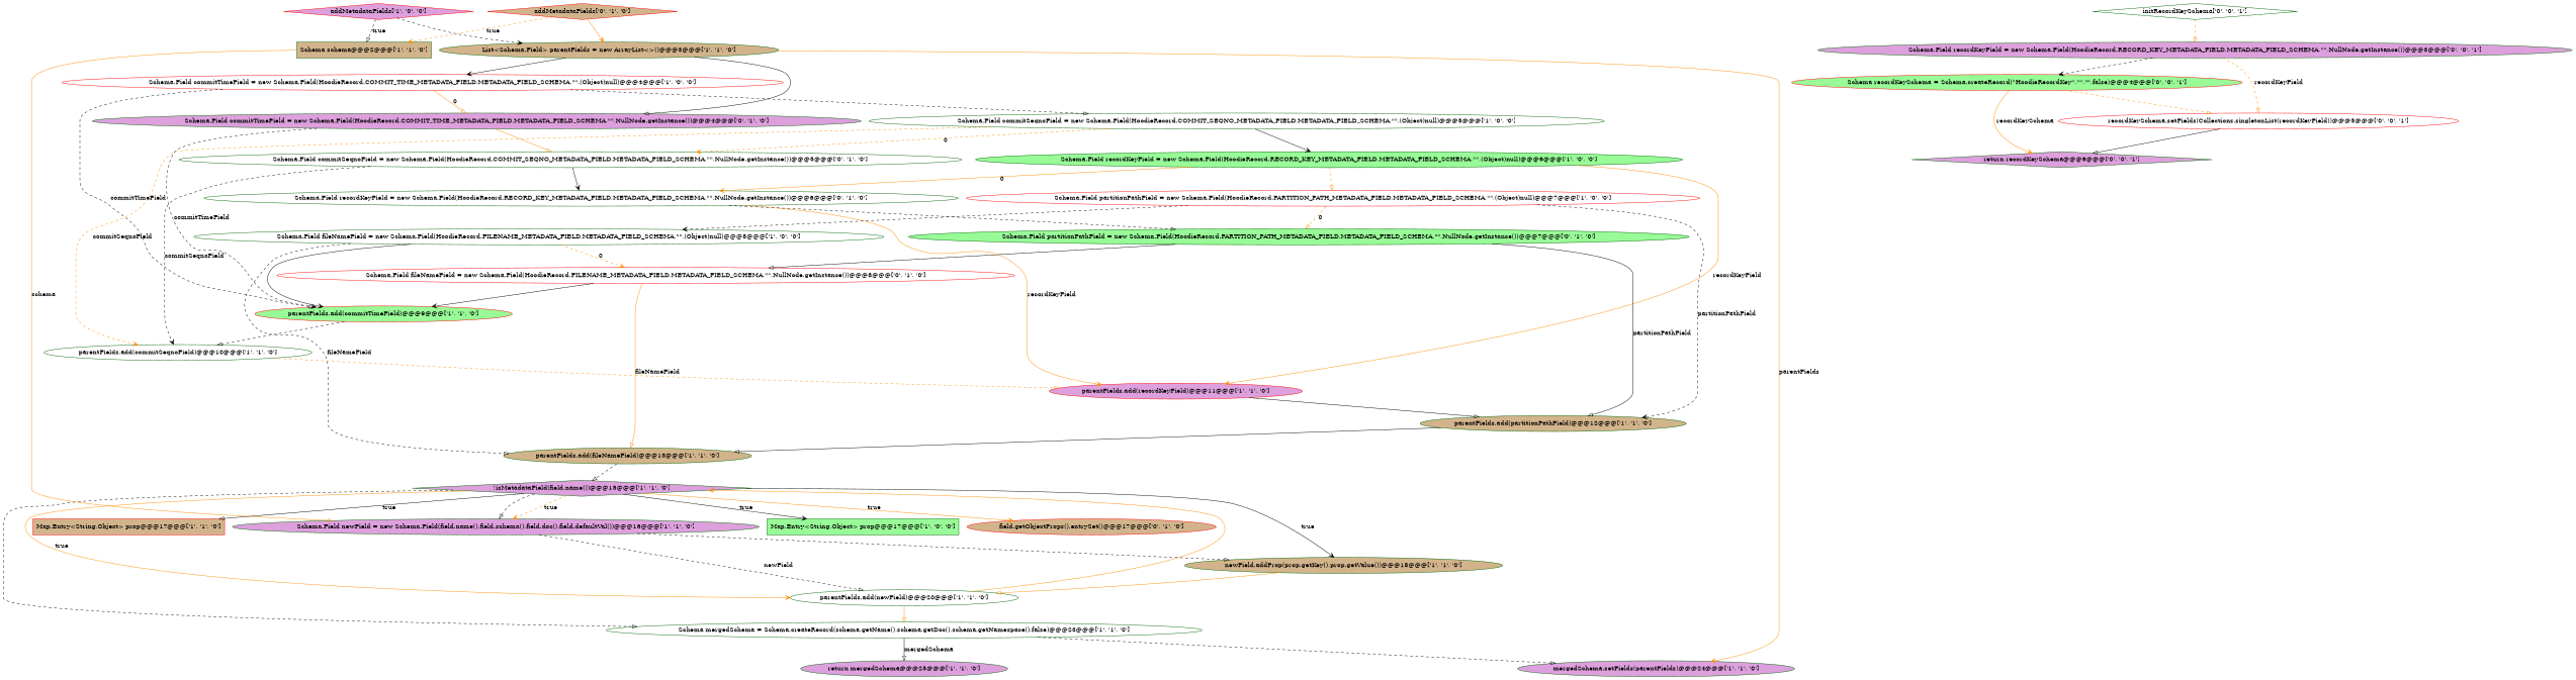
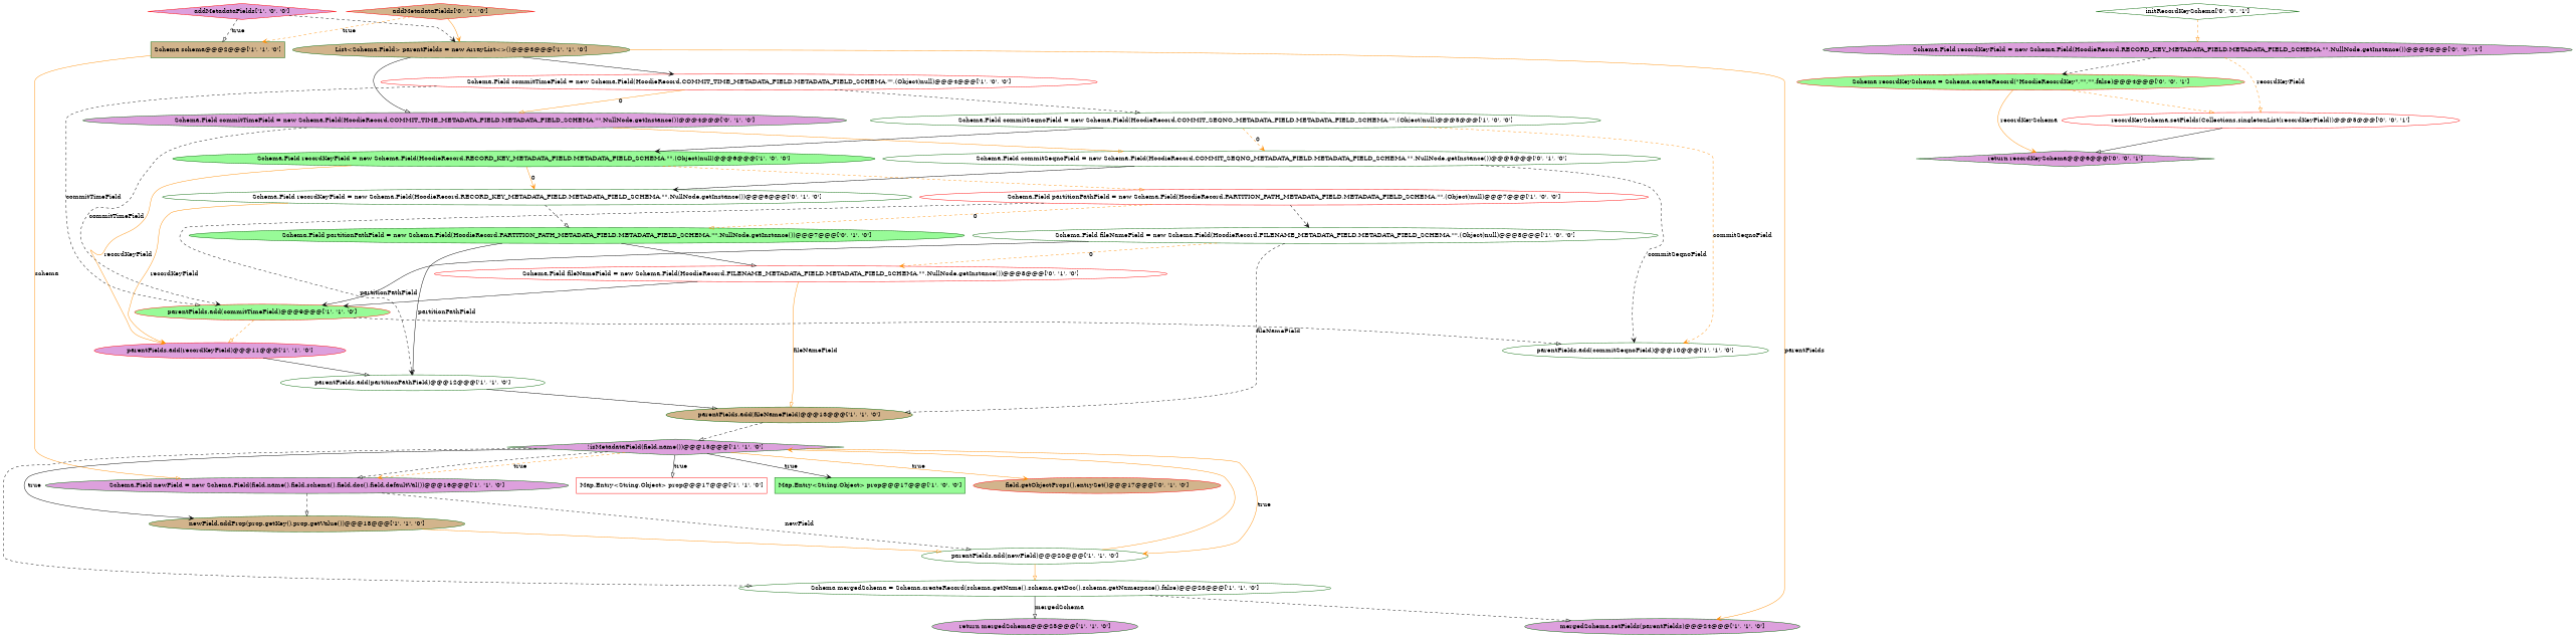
  digraph {
    node [color=darkgreen fillcolor=white shape=ellipse style=filled]
    edge [arrowhead=onormal color=black style=solid]
-   n1 [fillcolor=tan label="parentFields.add(partitionPathField)@@@12@@@['1', '1', '0']"]
+   n1 [label="parentFields.add(partitionPathField)@@@12@@@['1', '1', '0']"]
    n2 [fillcolor=tan label="parentFields.add(fileNameField)@@@13@@@['1', '1', '0']"]
    n3 [fillcolor=plum label="!isMetadataField(field.name())@@@15@@@['1', '1', '0']" shape=diamond]
    n4 [label="parentFields.add(newField)@@@20@@@['1', '1', '0']"]
    n5 [label="Schema mergedSchema = Schema.createRecord(schema.getName(),schema.getDoc(),schema.getNamespace(),false)@@@23@@@['1', '1', '0']"]
-   n6 [color=red fillcolor=tan label="Map.Entry<String,Object> prop@@@17@@@['1', '1', '0']" shape=box]
+   n6 [color=red label="Map.Entry<String,Object> prop@@@17@@@['1', '1', '0']" shape=box]
    n7 [fillcolor=plum label="Schema.Field newField = new Schema.Field(field.name(),field.schema(),field.doc(),field.defaultVal())@@@16@@@['1', '1', '0']"]
    n8 [fillcolor=palegreen label="Map.Entry<String,Object> prop@@@17@@@['1', '0', '0']" shape=box]
    n9 [color=red fillcolor=tan label="field.getObjectProps().entrySet()@@@17@@@['0', '1', '0']"]
    n10 [fillcolor=tan label="newField.addProp(prop.getKey(),prop.getValue())@@@18@@@['1', '1', '0']"]
    n11 [fillcolor=plum label="return mergedSchema@@@25@@@['1', '1', '0']"]
    n12 [fillcolor=plum label="mergedSchema.setFields(parentFields)@@@24@@@['1', '1', '0']"]
    n13 [color=red fillcolor=palegreen label="parentFields.add(commitTimeField)@@@9@@@['1', '1', '0']"]
    n14 [label="parentFields.add(commitSeqnoField)@@@10@@@['1', '1', '0']"]
    n15 [color=red fillcolor=plum label="parentFields.add(recordKeyField)@@@11@@@['1', '1', '0']"]
    n16 [fillcolor=plum label="return recordKeySchema@@@6@@@['0', '0', '1']" shape=diamond]
    n17 [color=red fillcolor=palegreen label="Schema recordKeySchema = Schema.createRecord(\"HoodieRecordKey\",\"\",\"\",false)@@@4@@@['0', '0', '1']"]
    n18 [color=red label="recordKeySchema.setFields(Collections.singletonList(recordKeyField))@@@5@@@['0', '0', '1']"]
    n19 [label="initRecordKeySchema['0', '0', '1']" shape=diamond]
    n20 [fillcolor=plum label="Schema.Field recordKeyField = new Schema.Field(HoodieRecord.RECORD_KEY_METADATA_FIELD,METADATA_FIELD_SCHEMA,\"\",NullNode.getInstance())@@@3@@@['0', '0', '1']"]
    n21 [color=red fillcolor=plum label="addMetadataFields['1', '0', '0']" shape=diamond]
    n22 [fillcolor=tan label="Schema schema@@@2@@@['1', '1', '0']" shape=box]
    n23 [fillcolor=tan label="List<Schema.Field> parentFields = new ArrayList<>()@@@3@@@['1', '1', '0']"]
    n24 [color=red label="Schema.Field commitTimeField = new Schema.Field(HoodieRecord.COMMIT_TIME_METADATA_FIELD,METADATA_FIELD_SCHEMA,\"\",(Object)null)@@@4@@@['1', '0', '0']"]
    n25 [fillcolor=plum label="Schema.Field commitTimeField = new Schema.Field(HoodieRecord.COMMIT_TIME_METADATA_FIELD,METADATA_FIELD_SCHEMA,\"\",NullNode.getInstance())@@@4@@@['0', '1', '0']"]
    n26 [fillcolor=palegreen label="Schema.Field recordKeyField = new Schema.Field(HoodieRecord.RECORD_KEY_METADATA_FIELD,METADATA_FIELD_SCHEMA,\"\",(Object)null)@@@6@@@['1', '0', '0']"]
    n27 [label="Schema.Field recordKeyField = new Schema.Field(HoodieRecord.RECORD_KEY_METADATA_FIELD,METADATA_FIELD_SCHEMA,\"\",NullNode.getInstance())@@@6@@@['0', '1', '0']"]
    n28 [color=red label="Schema.Field partitionPathField = new Schema.Field(HoodieRecord.PARTITION_PATH_METADATA_FIELD,METADATA_FIELD_SCHEMA,\"\",(Object)null)@@@7@@@['1', '0', '0']"]
    n29 [fillcolor=palegreen label="Schema.Field partitionPathField = new Schema.Field(HoodieRecord.PARTITION_PATH_METADATA_FIELD,METADATA_FIELD_SCHEMA,\"\",NullNode.getInstance())@@@7@@@['0', '1', '0']"]
    n30 [label="Schema.Field fileNameField = new Schema.Field(HoodieRecord.FILENAME_METADATA_FIELD,METADATA_FIELD_SCHEMA,\"\",(Object)null)@@@8@@@['1', '0', '0']"]
    n31 [color=red label="Schema.Field fileNameField = new Schema.Field(HoodieRecord.FILENAME_METADATA_FIELD,METADATA_FIELD_SCHEMA,\"\",NullNode.getInstance())@@@8@@@['0', '1', '0']"]
    n32 [label="Schema.Field commitSeqnoField = new Schema.Field(HoodieRecord.COMMIT_SEQNO_METADATA_FIELD,METADATA_FIELD_SCHEMA,\"\",NullNode.getInstance())@@@5@@@['0', '1', '0']"]
    n33 [color=red fillcolor=tan label="addMetadataFields['0', '1', '0']" shape=diamond]
    n34 [label="Schema.Field commitSeqnoField = new Schema.Field(HoodieRecord.COMMIT_SEQNO_METADATA_FIELD,METADATA_FIELD_SCHEMA,\"\",(Object)null)@@@5@@@['1', '0', '0']"]
    n1 -> n2
    n2 -> n3 [style=dashed]
    n3 -> n4 [arrowhead=vee color=darkorange label=true]
    n3 -> n5 [style=dashed]
    n3 -> n6 [label=true]
    n3 -> n7 [style=dashed]
    n3 -> n7 [arrowhead=vee color=darkorange label=true style=dashed]
    n3 -> n8 [arrowhead=vee label=true]
    n3 -> n9 [arrowhead=vee color=darkorange label=true]
    n3 -> n10 [arrowhead=vee label=true]
    n4 -> n3 [arrowhead=vee color=darkorange]
    n4 -> n5 [color=darkorange]
    n5 -> n11 [label=mergedSchema]
    n5 -> n12 [style=dashed]
    n7 -> n4 [label=newField style=dashed]
    n7 -> n10 [style=dashed]
    n10 -> n4 [color=darkorange]
    n13 -> n14 [style=dashed]
-   n14 -> n15 [color=darkorange style=dashed]
+   n13 -> n15 [color=darkorange style=dashed]
    n15 -> n1
    n17 -> n16 [arrowhead=vee color=darkorange label=recordKeySchema]
    n17 -> n18 [color=darkorange style=dashed]
    n18 -> n16
    n19 -> n20 [color=darkorange style=dashed]
    n20 -> n17 [arrowhead=vee style=dashed]
    n20 -> n18 [color=darkorange label=recordKeyField style=dashed]
    n21 -> n22 [label=true style=dashed]
    n21 -> n23 [arrowhead=vee style=dashed]
    n22 -> n7 [color=darkorange label=schema]
    n23 -> n12 [arrowhead=vee color=darkorange label=parentFields]
    n23 -> n24 [arrowhead=vee]
    n23 -> n25
    n24 -> n13 [label=commitTimeField style=dashed]
    n24 -> n25 [color=darkorange label=0]
    n24 -> n34 [style=dashed]
    n25 -> n13 [arrowhead=vee label=commitTimeField style=dashed]
    n25 -> n32 [color=darkorange]
    n26 -> n15 [arrowhead=vee color=darkorange label=recordKeyField]
    n26 -> n27 [arrowhead=vee color=darkorange label=0]
    n26 -> n28 [color=darkorange style=dashed]
    n27 -> n15 [arrowhead=vee color=darkorange label=recordKeyField]
    n27 -> n29 [style=dashed]
    n28 -> n1 [arrowhead=vee label=partitionPathField style=dashed]
    n28 -> n29 [color=darkorange label=0 style=dashed]
    n28 -> n30 [arrowhead=vee style=dashed]
    n29 -> n1 [label=partitionPathField]
    n29 -> n31
    n30 -> n2 [label=fileNameField style=dashed]
    n30 -> n13 [arrowhead=vee]
    n30 -> n31 [arrowhead=vee color=darkorange label=0 style=dashed]
    n31 -> n2 [color=darkorange label=fileNameField]
    n31 -> n13 [arrowhead=vee]
    n32 -> n14 [arrowhead=vee label=commitSeqnoField style=dashed]
    n32 -> n27 [arrowhead=vee]
    n33 -> n22 [arrowhead=vee color=darkorange label=true style=dashed]
    n33 -> n23 [arrowhead=vee color=darkorange]
    n34 -> n14 [arrowhead=vee color=darkorange label=commitSeqnoField style=dashed]
    n34 -> n26 [arrowhead=vee]
    n34 -> n32 [arrowhead=vee color=darkorange label=0 style=dashed]
  }
